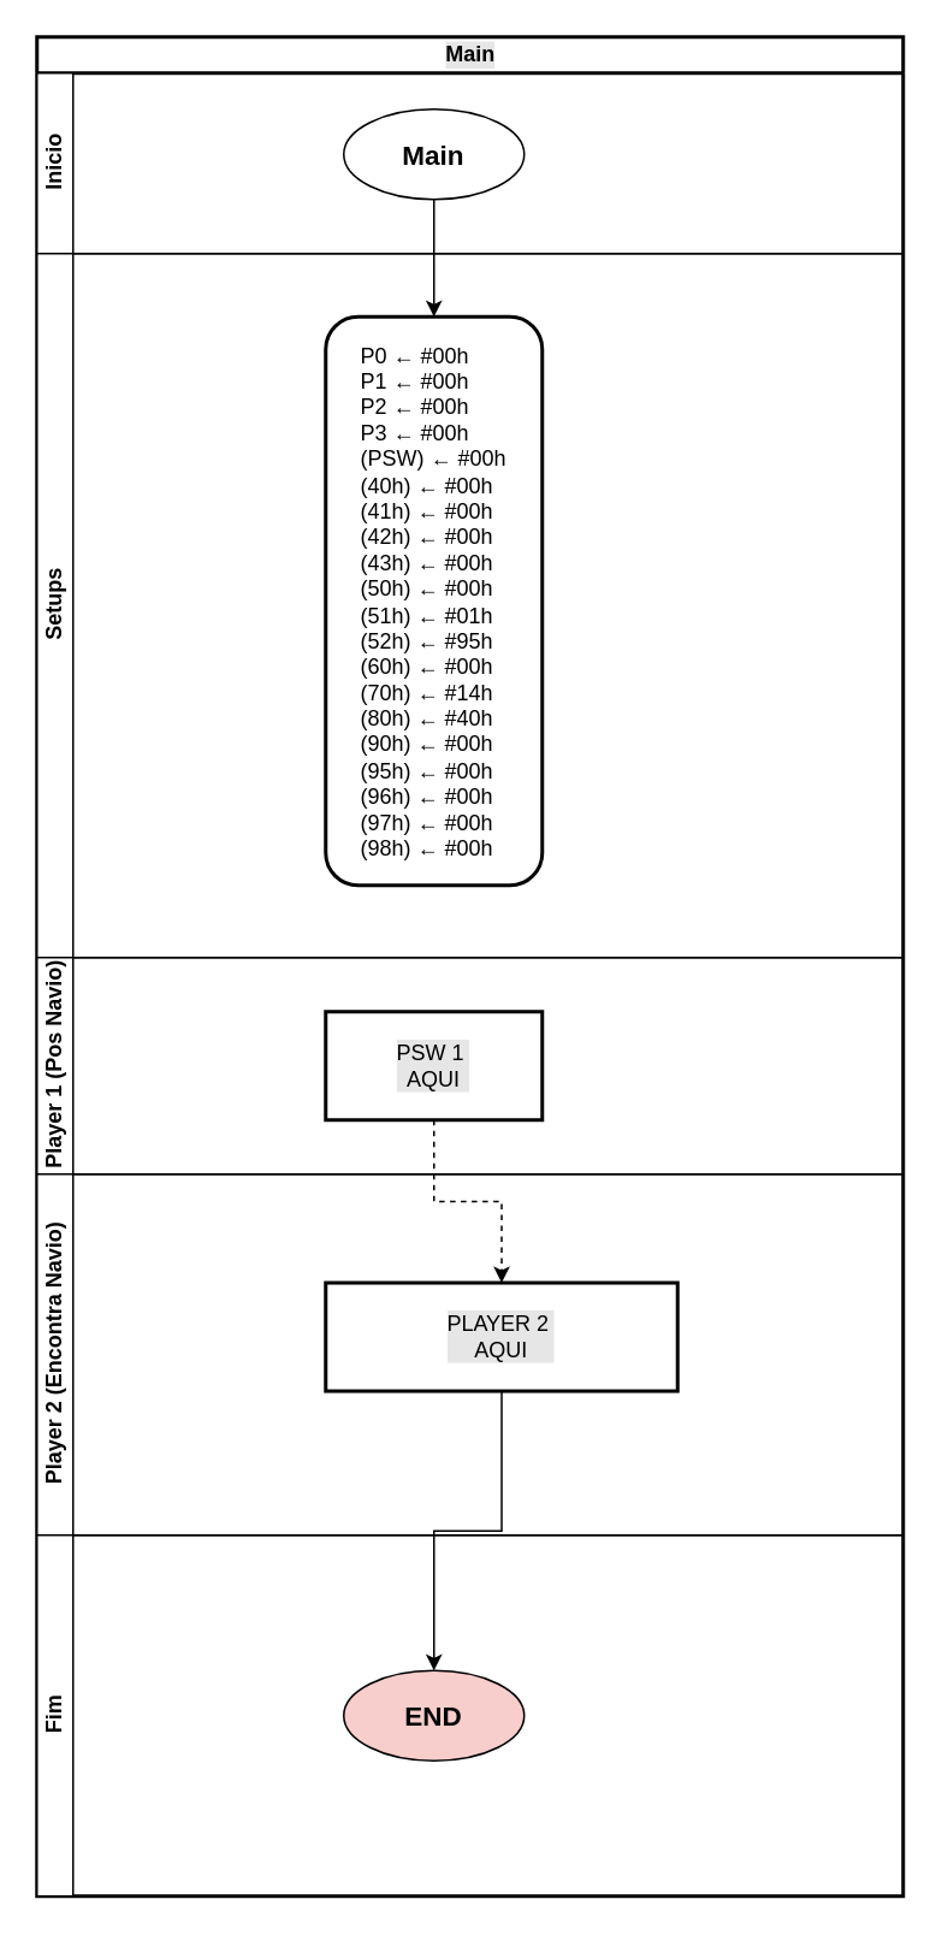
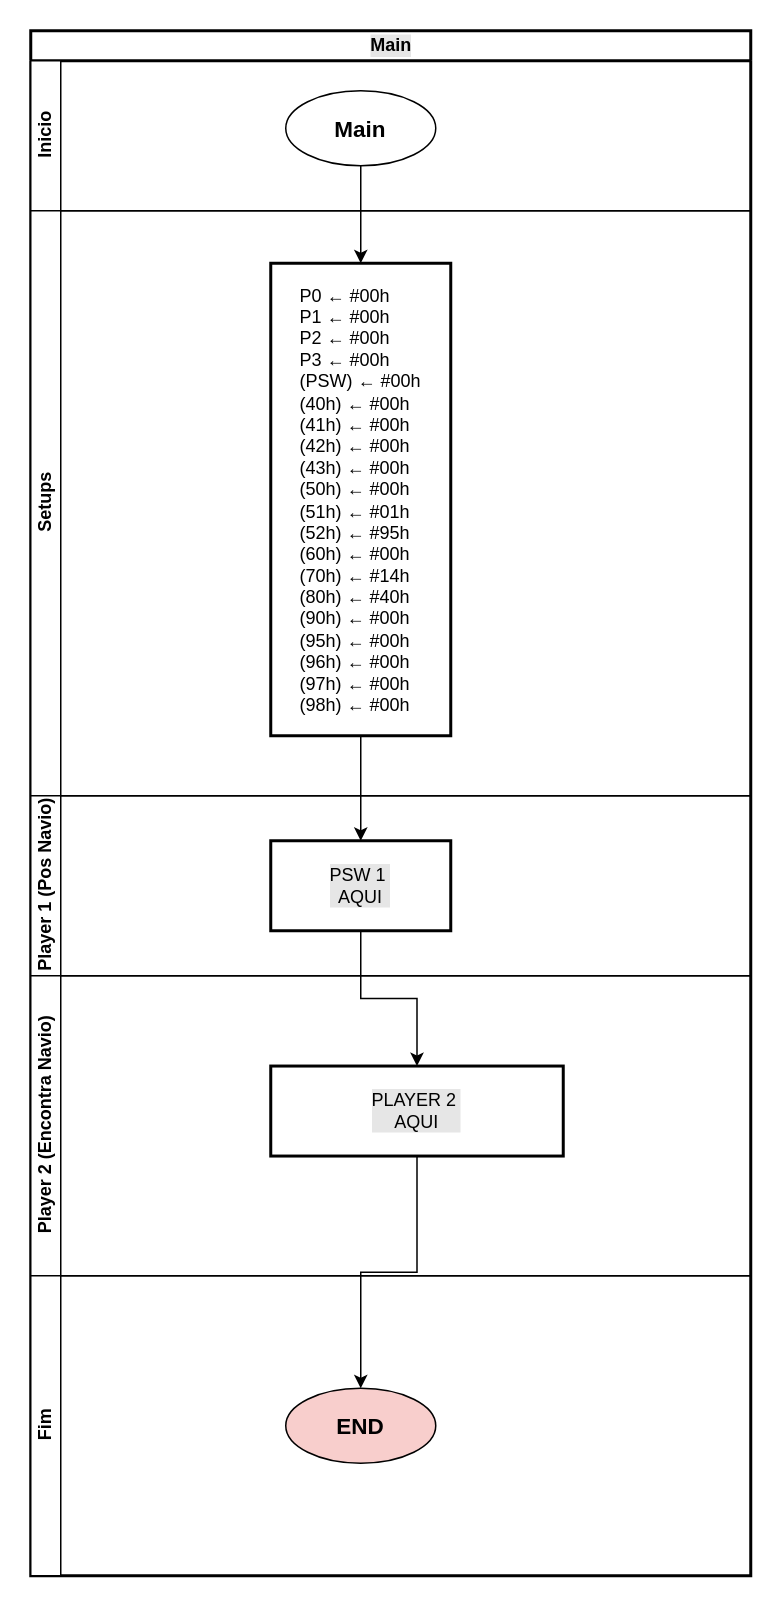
  <mxCell id="0" />
  <mxCell id="1" parent="0" />
  <mxCell id="2" value="Main" style="swimlane;html=1;childLayout=stackLayout;resizeParent=1;resizeParentMax=0;horizontal=1;startSize=20;horizontalStack=0;rounded=0;shadow=0;glass=0;comic=0;labelBackgroundColor=#E6E6E6;strokeColor=#000000;strokeWidth=2;fillColor=#ffffff;gradientColor=none;" parent="1" vertex="1"><mxGeometry x="20" y="20" width="480" height="1030" as="geometry" /></mxCell>
  <mxCell id="3" value="Inicio" style="swimlane;html=1;startSize=20;horizontal=0;" parent="2" vertex="1"><mxGeometry y="20" width="480" height="100" as="geometry" /></mxCell>
  <mxCell id="4" value="&lt;b&gt;&lt;font style=&quot;font-size: 15px&quot;&gt;Main&lt;br&gt;&lt;/font&gt;&lt;/b&gt;" style="ellipse;whiteSpace=wrap;html=1;" parent="3" vertex="1"><mxGeometry x="170" y="20" width="100" height="50" as="geometry" /></mxCell>
  <mxCell id="5" value="Setups" style="swimlane;html=1;startSize=20;horizontal=0;" parent="2" vertex="1"><mxGeometry y="120" width="480" height="390" as="geometry" /></mxCell>
- <mxCell id="6" value="&lt;div style=&quot;text-align: left&quot;&gt;&lt;span&gt;&lt;font style=&quot;font-size: 12px&quot;&gt;P0 ← #00h&lt;br&gt;&lt;/font&gt;&lt;/span&gt;&lt;/div&gt;&lt;div style=&quot;text-align: left&quot;&gt;&lt;span&gt;&lt;font style=&quot;font-size: 12px&quot;&gt;&lt;span&gt;P1 ← #00h&lt;/span&gt;&lt;br&gt;&lt;/font&gt;&lt;/span&gt;&lt;/div&gt;&lt;div style=&quot;text-align: left&quot;&gt;&lt;span&gt;&lt;font style=&quot;font-size: 12px&quot;&gt;P2 ← #00h&lt;/font&gt;&lt;/span&gt;&lt;/div&gt;&lt;div style=&quot;text-align: left&quot;&gt;&lt;span&gt;&lt;font style=&quot;font-size: 12px&quot;&gt;&lt;span&gt;P3&amp;nbsp;← #00h&lt;/span&gt;&lt;span&gt;&lt;br&gt;&lt;/span&gt;&lt;/font&gt;&lt;/span&gt;&lt;/div&gt;&lt;div style=&quot;text-align: left&quot;&gt;&lt;span&gt;&lt;font style=&quot;font-size: 12px&quot;&gt;(PSW)&amp;nbsp;← #00h&lt;/font&gt;&lt;/span&gt;&lt;/div&gt;&lt;div style=&quot;text-align: left&quot;&gt;&lt;span&gt;(40h) ← #00h&lt;/span&gt;&lt;/div&gt;&lt;div style=&quot;text-align: left&quot;&gt;(41h) ← #00h&lt;span&gt;&lt;br&gt;&lt;/span&gt;&lt;/div&gt;&lt;div style=&quot;text-align: left&quot;&gt;(42h) ← #00h&lt;br&gt;&lt;/div&gt;&lt;div style=&quot;text-align: left&quot;&gt;(43h) ← #00h&lt;br&gt;&lt;/div&gt;&lt;div style=&quot;text-align: left&quot;&gt;(50h) ← #00h&lt;br&gt;&lt;/div&gt;&lt;div style=&quot;text-align: left&quot;&gt;(51h) ← #01h&lt;br&gt;&lt;/div&gt;&lt;div style=&quot;text-align: left&quot;&gt;(52h) ← #95h&lt;span&gt;&lt;br&gt;&lt;/span&gt;&lt;/div&gt;&lt;div style=&quot;text-align: left&quot;&gt;(60h) ← #00h&lt;br&gt;&lt;/div&gt;&lt;div style=&quot;text-align: left&quot;&gt;(70h) ← #14h&lt;span&gt;&lt;br&gt;&lt;/span&gt;&lt;/div&gt;&lt;div style=&quot;text-align: left&quot;&gt;&lt;span style=&quot;text-align: center&quot;&gt;(80h)&amp;nbsp;← #40h&lt;/span&gt;&lt;/div&gt;&lt;div style=&quot;text-align: left&quot;&gt;(90h) ← #00h&lt;span&gt;&lt;br&gt;&lt;/span&gt;&lt;/div&gt;&lt;div style=&quot;text-align: left&quot;&gt;(95h) ← #00h&lt;br&gt;&lt;/div&gt;&lt;div style=&quot;text-align: left&quot;&gt;(96h) ← #00h&lt;br&gt;&lt;/div&gt;&lt;div style=&quot;text-align: left&quot;&gt;(97h) ← #00h&lt;br&gt;&lt;/div&gt;&lt;div style=&quot;text-align: left&quot;&gt;(98h) ← #00h&lt;br&gt;&lt;/div&gt;" style="whiteSpace=wrap;html=1;shadow=0;glass=0;comic=0;labelBackgroundColor=#FFFFFF;strokeColor=#000000;strokeWidth=2;fillColor=#FFFFFF;gradientColor=none;rounded=1;" parent="5" vertex="1"><mxGeometry x="160" y="35" width="120" height="315" as="geometry" /></mxCell>
+ <mxCell id="6" value="&lt;div style=&quot;text-align: left&quot;&gt;&lt;span&gt;&lt;font style=&quot;font-size: 12px&quot;&gt;P0 ← #00h&lt;br&gt;&lt;/font&gt;&lt;/span&gt;&lt;/div&gt;&lt;div style=&quot;text-align: left&quot;&gt;&lt;span&gt;&lt;font style=&quot;font-size: 12px&quot;&gt;&lt;span&gt;P1 ← #00h&lt;/span&gt;&lt;br&gt;&lt;/font&gt;&lt;/span&gt;&lt;/div&gt;&lt;div style=&quot;text-align: left&quot;&gt;&lt;span&gt;&lt;font style=&quot;font-size: 12px&quot;&gt;P2 ← #00h&lt;/font&gt;&lt;/span&gt;&lt;/div&gt;&lt;div style=&quot;text-align: left&quot;&gt;&lt;span&gt;&lt;font style=&quot;font-size: 12px&quot;&gt;&lt;span&gt;P3&amp;nbsp;← #00h&lt;/span&gt;&lt;span&gt;&lt;br&gt;&lt;/span&gt;&lt;/font&gt;&lt;/span&gt;&lt;/div&gt;&lt;div style=&quot;text-align: left&quot;&gt;&lt;span&gt;&lt;font style=&quot;font-size: 12px&quot;&gt;(PSW)&amp;nbsp;← #00h&lt;/font&gt;&lt;/span&gt;&lt;/div&gt;&lt;div style=&quot;text-align: left&quot;&gt;&lt;span&gt;(40h) ← #00h&lt;/span&gt;&lt;/div&gt;&lt;div style=&quot;text-align: left&quot;&gt;(41h) ← #00h&lt;span&gt;&lt;br&gt;&lt;/span&gt;&lt;/div&gt;&lt;div style=&quot;text-align: left&quot;&gt;(42h) ← #00h&lt;br&gt;&lt;/div&gt;&lt;div style=&quot;text-align: left&quot;&gt;(43h) ← #00h&lt;br&gt;&lt;/div&gt;&lt;div style=&quot;text-align: left&quot;&gt;(50h) ← #00h&lt;br&gt;&lt;/div&gt;&lt;div style=&quot;text-align: left&quot;&gt;(51h) ← #01h&lt;br&gt;&lt;/div&gt;&lt;div style=&quot;text-align: left&quot;&gt;(52h) ← #95h&lt;span&gt;&lt;br&gt;&lt;/span&gt;&lt;/div&gt;&lt;div style=&quot;text-align: left&quot;&gt;(60h) ← #00h&lt;br&gt;&lt;/div&gt;&lt;div style=&quot;text-align: left&quot;&gt;(70h) ← #14h&lt;span&gt;&lt;br&gt;&lt;/span&gt;&lt;/div&gt;&lt;div style=&quot;text-align: left&quot;&gt;&lt;span style=&quot;text-align: center&quot;&gt;(80h)&amp;nbsp;← #40h&lt;/span&gt;&lt;/div&gt;&lt;div style=&quot;text-align: left&quot;&gt;(90h) ← #00h&lt;span&gt;&lt;br&gt;&lt;/span&gt;&lt;/div&gt;&lt;div style=&quot;text-align: left&quot;&gt;(95h) ← #00h&lt;br&gt;&lt;/div&gt;&lt;div style=&quot;text-align: left&quot;&gt;(96h) ← #00h&lt;br&gt;&lt;/div&gt;&lt;div style=&quot;text-align: left&quot;&gt;(97h) ← #00h&lt;br&gt;&lt;/div&gt;&lt;div style=&quot;text-align: left&quot;&gt;(98h) ← #00h&lt;br&gt;&lt;/div&gt;" style="rounded=0;whiteSpace=wrap;html=1;shadow=0;glass=0;comic=0;labelBackgroundColor=#FFFFFF;strokeColor=#000000;strokeWidth=2;fillColor=#FFFFFF;gradientColor=none;" parent="5" vertex="1"><mxGeometry x="160" y="35" width="120" height="315" as="geometry" /></mxCell>
  <mxCell id="7" value="Player 1 (Pos Navio)&lt;br&gt;" style="swimlane;html=1;startSize=20;horizontal=0;" parent="2" vertex="1"><mxGeometry y="510" width="480" height="120" as="geometry" /></mxCell>
  <mxCell id="8" value="PSW 1&amp;nbsp;&lt;br&gt;AQUI&lt;br&gt;" style="rounded=0;whiteSpace=wrap;html=1;shadow=0;glass=0;comic=0;labelBackgroundColor=#E6E6E6;strokeColor=#000000;strokeWidth=2;fillColor=#ffffff;gradientColor=none;" parent="7" vertex="1"><mxGeometry x="160" y="30" width="120" height="60" as="geometry" /></mxCell>
  <mxCell id="9" value="Player 2 (Encontra Navio)" style="swimlane;html=1;startSize=20;horizontal=0;" parent="2" vertex="1"><mxGeometry y="630" width="480" height="200" as="geometry" /></mxCell>
  <mxCell id="10" value="PLAYER 2&amp;nbsp;&lt;br&gt;AQUI&lt;br&gt;" style="rounded=0;whiteSpace=wrap;html=1;shadow=0;glass=0;comic=0;labelBackgroundColor=#E6E6E6;strokeColor=#000000;strokeWidth=2;fillColor=#ffffff;gradientColor=none;" parent="9" vertex="1"><mxGeometry x="160" y="60.2" width="195" height="60" as="geometry" /></mxCell>
  <mxCell id="11" value="Fim&lt;br&gt;" style="swimlane;html=1;startSize=20;horizontal=0;" parent="2" vertex="1"><mxGeometry y="830" width="480" height="200" as="geometry" /></mxCell>
  <mxCell id="12" value="&lt;b&gt;&lt;font style=&quot;font-size: 15px&quot;&gt;END&lt;br&gt;&lt;/font&gt;&lt;/b&gt;" style="ellipse;whiteSpace=wrap;html=1;fillColor=#f8cecc;" parent="11" vertex="1"><mxGeometry x="170" y="75" width="100" height="50" as="geometry" /></mxCell>
- <mxCell id="13" value="" style="edgeStyle=orthogonalEdgeStyle;rounded=0;orthogonalLoop=1;jettySize=auto;html=1;dashed=1;" parent="2" source="8" target="10" edge="1"><mxGeometry relative="1" as="geometry" /></mxCell>
+ <mxCell id="13" value="" style="edgeStyle=orthogonalEdgeStyle;rounded=0;orthogonalLoop=1;jettySize=auto;html=1;" parent="2" source="8" target="10" edge="1"><mxGeometry relative="1" as="geometry" /></mxCell>
  <mxCell id="14" value="" style="edgeStyle=orthogonalEdgeStyle;rounded=0;orthogonalLoop=1;jettySize=auto;html=1;entryX=0.5;entryY=0;entryDx=0;entryDy=0;" parent="2" source="10" target="12" edge="1"><mxGeometry relative="1" as="geometry" /></mxCell>
  <mxCell id="15" style="edgeStyle=orthogonalEdgeStyle;rounded=0;orthogonalLoop=1;jettySize=auto;html=1;exitX=0.5;exitY=1;exitDx=0;exitDy=0;entryX=0.5;entryY=0;entryDx=0;entryDy=0;" parent="2" source="4" target="6" edge="1"><mxGeometry relative="1" as="geometry" /></mxCell>
+ <mxCell id="16" style="edgeStyle=orthogonalEdgeStyle;rounded=0;orthogonalLoop=1;jettySize=auto;html=1;exitX=0.5;exitY=1;exitDx=0;exitDy=0;entryX=0.5;entryY=0;entryDx=0;entryDy=0;" parent="2" source="6" target="8" edge="1"><mxGeometry relative="1" as="geometry" /></mxCell>
